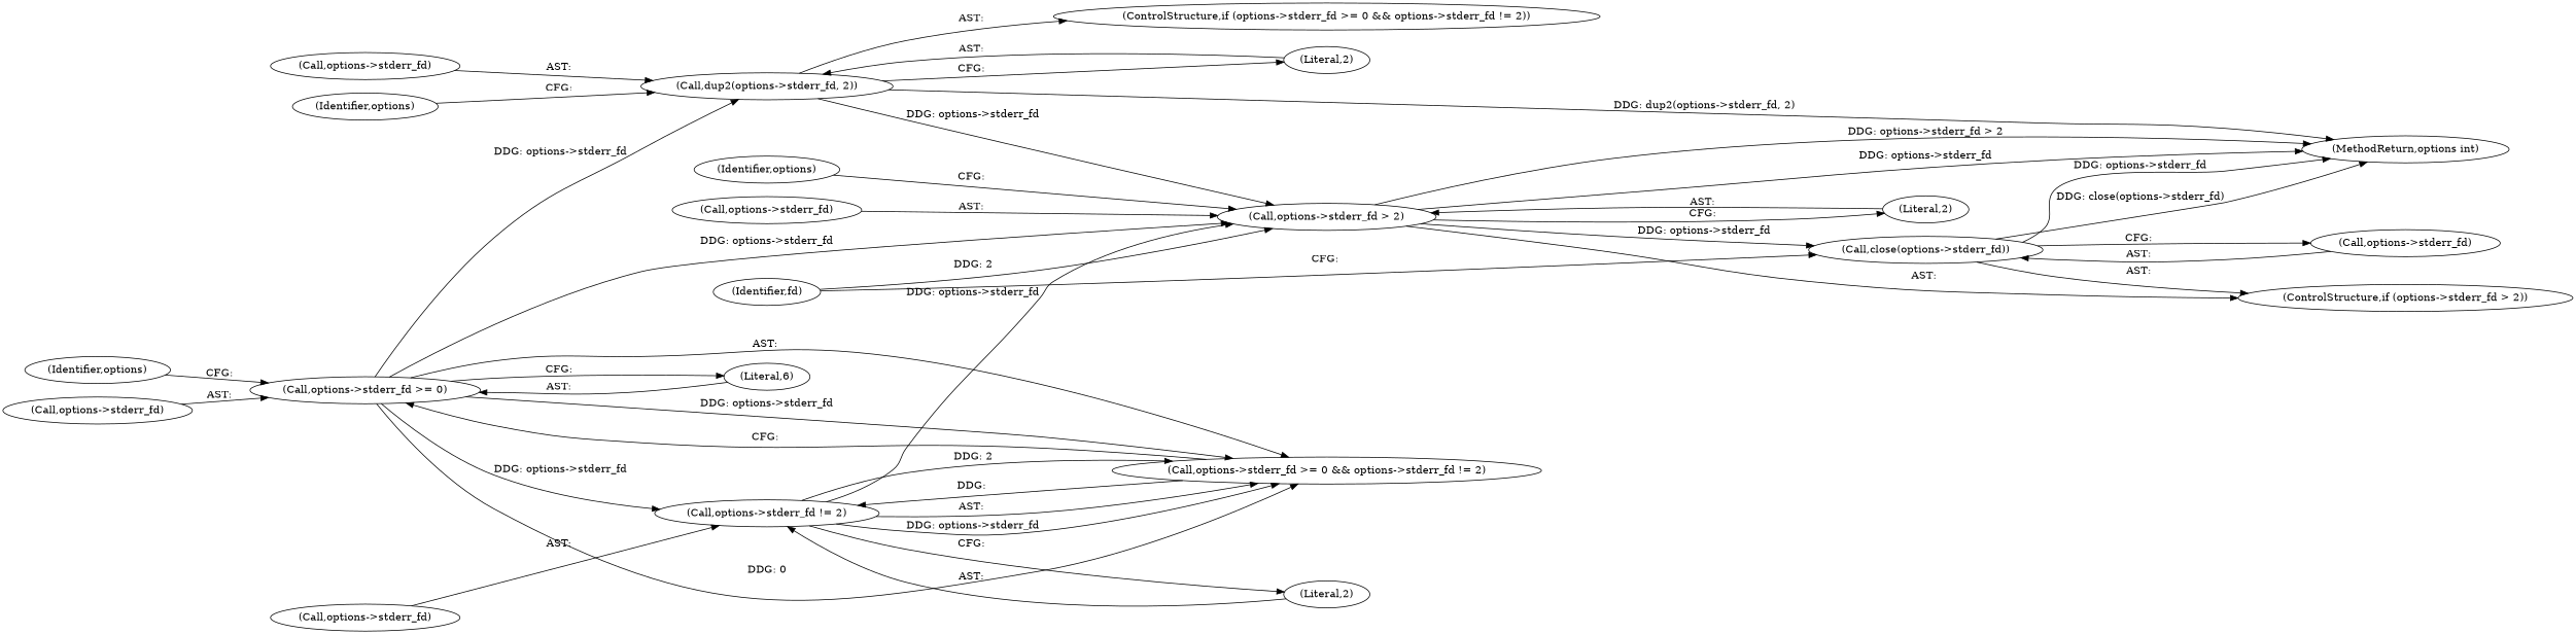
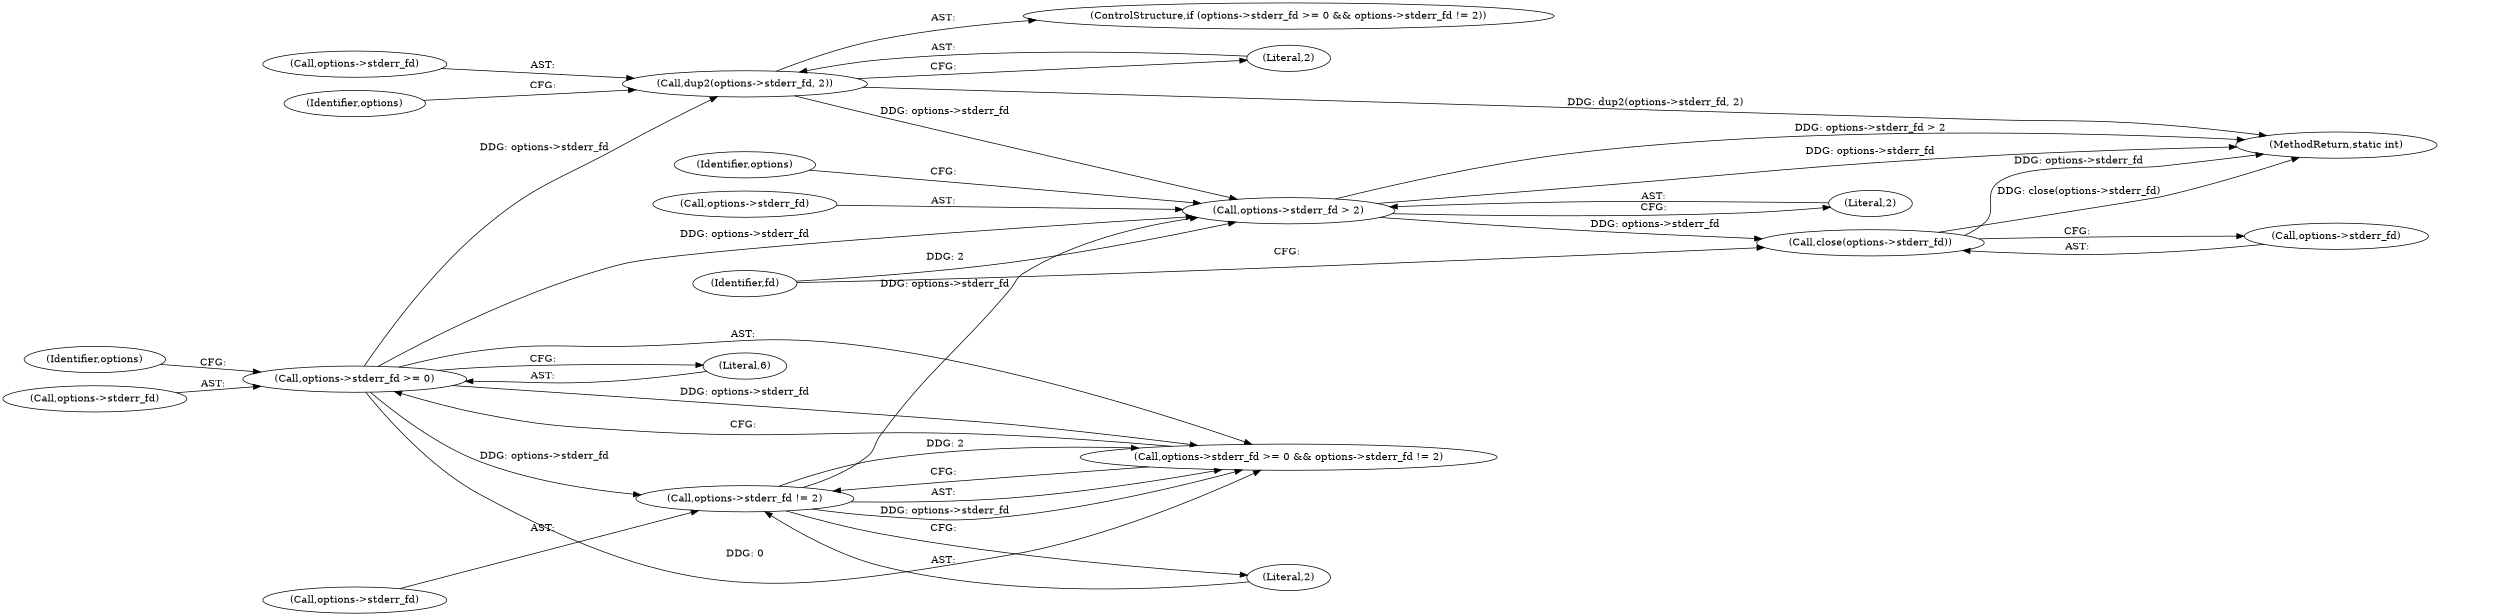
  digraph {
    rankdir=LR
    n1 [label="(Call,options->stderr_fd > 2)"]
    n2 [label="(Call,close(options->stderr_fd))"]
-   n3 [label="(MethodReturn,options int)"]
-   n4 [label="(ControlStructure,if (options->stderr_fd > 2))"]
+   n3 [label="(MethodReturn,static int)"]
    n5 [label="(Literal,2)"]
    n6 [label="(Call,options->stderr_fd)"]
    n7 [label="(Call,options->stderr_fd != 2)"]
    n8 [label="(Literal,2)"]
    n9 [label="(Call,options->stderr_fd >= 0 && options->stderr_fd != 2)"]
    n10 [label="(Call,dup2(options->stderr_fd, 2))"]
    n11 [label="(Literal,2)"]
    n12 [label="(ControlStructure,if (options->stderr_fd >= 0 && options->stderr_fd != 2))"]
    n13 [label="(Call,options->stderr_fd >= 0)"]
    n14 [label="(Literal,6)"]
    n15 [label="(Identifier,options)"]
    n16 [label="(Call,options->stderr_fd)"]
    n17 [label="(Identifier,options)"]
    n18 [label="(Call,options->stderr_fd)"]
    n19 [label="(Identifier,fd)"]
    n20 [label="(Identifier,options)"]
    n21 [label="(Call,options->stderr_fd)"]
    n22 [label="(Call,options->stderr_fd)"]
    n1 -> n2 [label="DDG: options->stderr_fd"]
    n1 -> n3 [label="DDG: options->stderr_fd > 2"]
    n1 -> n3 [label="DDG: options->stderr_fd"]
-   n1 -> n4 [label="AST: "]
    n1 -> n5 [label="CFG: "]
    n2 -> n3 [label="DDG: options->stderr_fd"]
    n2 -> n3 [label="DDG: close(options->stderr_fd)"]
-   n2 -> n4 [label="AST: "]
    n2 -> n6 [label="CFG: "]
    n5 -> n1 [label="AST: "]
    n6 -> n2 [label="AST: "]
    n7 -> n1 [label="DDG: options->stderr_fd"]
    n7 -> n8 [label="CFG: "]
    n7 -> n9 [label="AST: "]
    n7 -> n9 [label="DDG: options->stderr_fd"]
    n7 -> n9 [label="DDG: 2"]
    n8 -> n7 [label="AST: "]
-   n9 -> n7 [label="DDG: "]
+   n9 -> n7 [label="CFG: "]
    n9 -> n13 [label="CFG: "]
    n10 -> n1 [label="DDG: options->stderr_fd"]
    n10 -> n3 [label="DDG: dup2(options->stderr_fd, 2)"]
    n10 -> n11 [label="CFG: "]
    n10 -> n12 [label="AST: "]
    n11 -> n10 [label="AST: "]
    n13 -> n1 [label="DDG: options->stderr_fd"]
    n13 -> n7 [label="DDG: options->stderr_fd"]
    n13 -> n9 [label="AST: "]
    n13 -> n9 [label="DDG: options->stderr_fd"]
    n13 -> n9 [label="DDG: 0"]
    n13 -> n10 [label="DDG: options->stderr_fd"]
    n13 -> n14 [label="CFG: "]
    n14 -> n13 [label="AST: "]
    n15 -> n10 [label="CFG: "]
    n16 -> n1 [label="AST: "]
    n17 -> n13 [label="CFG: "]
    n18 -> n7 [label="AST: "]
    n19 -> n1 [label="DDG: 2"]
    n19 -> n2 [label="CFG: "]
    n20 -> n1 [label="CFG: "]
    n21 -> n13 [label="AST: "]
    n22 -> n10 [label="AST: "]
  }
